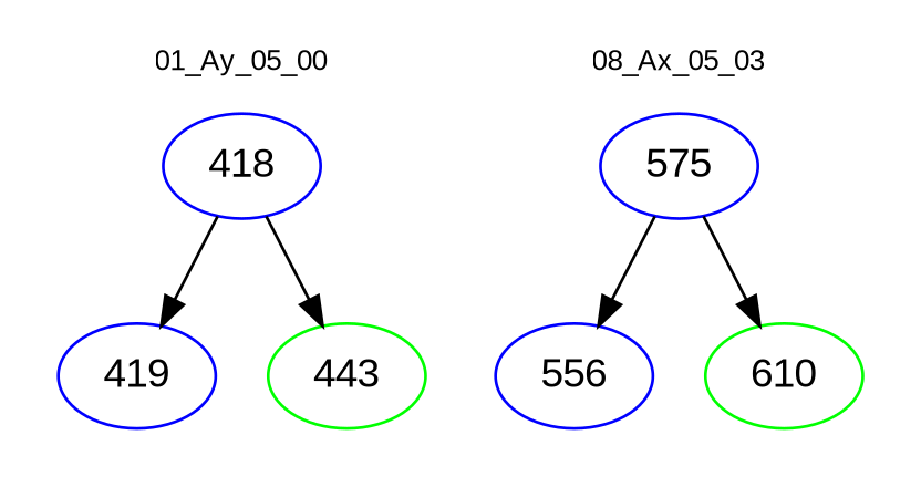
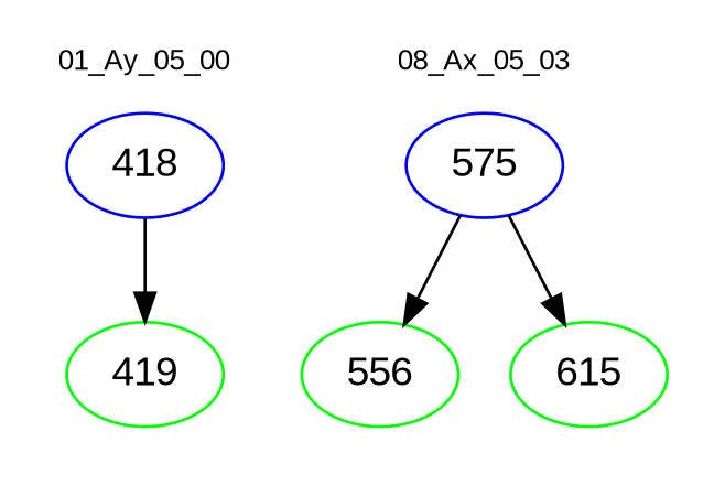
  digraph {
    fontname="Liberation Sans"
    node [color=green fontname="Liberation Sans"]
    edge [color=black fontname="Liberation Sans"]
    n1 [color=blue label=418]
-   n2 [color=blue label=419]
-   n3 [label=443]
+   n2 [label=419]
    n4 [color=blue label=575]
-   n5 [color=blue label=556]
-   n6 [label=610]
+   n5 [label=556]
+   n6 [label=615]
    subgraph cluster_1 {
      color=white
      fontsize=10
      label="01_Ay_05_00"
      n1
      n2
-     n3
    }
    subgraph cluster_2 {
      color=white
      fontsize=10
      label="08_Ax_05_03"
      n4
      n5
      n6
    }
    n1 -> n2
-   n1 -> n3
    n4 -> n5
    n4 -> n6
  }
